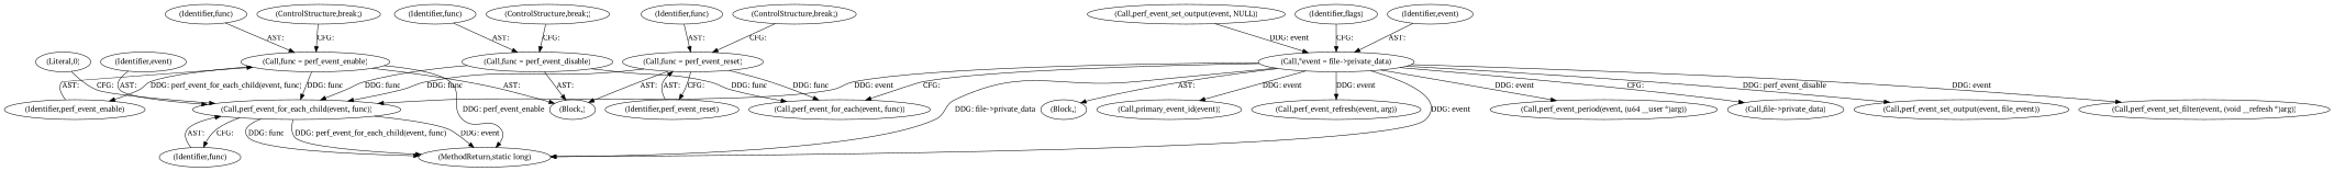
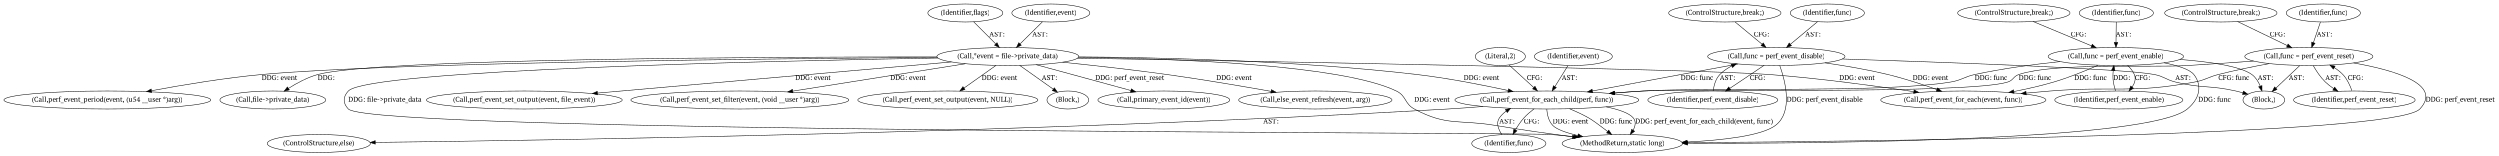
  digraph {
    fontname="PT Serif"
    node [fontname="PT Serif"]
    edge [fontname="PT Serif"]
-   n1 [label="(Call,perf_event_for_each_child(event, func))"]
+   n1 [label="(Call,perf_event_for_each_child(perf, func))"]
+   n2 [label="(ControlStructure,else)"]
    n3 [label="(MethodReturn,static long)"]
    n4 [label="(Identifier,func)"]
    n5 [label="(Call,*event = file->private_data)"]
    n6 [label="(Call,perf_event_for_each(event, func))"]
-   n7 [label="(Call,perf_event_period(event, (u64 __user *)arg))"]
+   n7 [label="(Call,perf_event_period(event, (u54 __user *)arg))"]
    n8 [label="(Call,file->private_data)"]
    n9 [label="(Call,perf_event_set_output(event, file_event))"]
-   n10 [label="(Call,perf_event_set_filter(event, (void __refresh *)arg))"]
+   n10 [label="(Call,perf_event_set_filter(event, (void __user *)arg))"]
    n11 [label="(Call,perf_event_set_output(event, NULL))"]
    n12 [label="(Block,)"]
    n13 [label="(Call,primary_event_id(event))"]
-   n14 [label="(Call,perf_event_refresh(event, arg))"]
+   n14 [label="(Call,else_event_refresh(event, arg))"]
    n15 [label="(Call,func = perf_event_disable)"]
    n16 [label="(Block,)"]
+   n17 [label="(Identifier,perf_event_disable)"]
    n18 [label="(Call,func = perf_event_enable)"]
    n19 [label="(Identifier,perf_event_enable)"]
    n20 [label="(Call,func = perf_event_reset)"]
    n21 [label="(Identifier,perf_event_reset)"]
    n22 [label="(ControlStructure,break;)"]
    n23 [label="(Identifier,flags)"]
    n24 [label="(ControlStructure,break;)"]
    n25 [label="(ControlStructure,break;)"]
-   n26 [label="(Literal,0)"]
+   n26 [label="(Literal,2)"]
    n27 [label="(Identifier,func)"]
    n28 [label="(Identifier,event)"]
    n29 [label="(Identifier,func)"]
    n30 [label="(Identifier,event)"]
    n31 [label="(Identifier,func)"]
+   n1 -> n2 [label="AST: "]
    n1 -> n3 [label="DDG: event"]
    n1 -> n3 [label="DDG: func"]
    n1 -> n3 [label="DDG: perf_event_for_each_child(event, func)"]
    n1 -> n4 [label="CFG: "]
    n4 -> n1 [label="AST: "]
    n5 -> n1 [label="DDG: event"]
    n5 -> n3 [label="DDG: file->private_data"]
    n5 -> n3 [label="DDG: event"]
-   n5 -> n6 [label="CFG: "]
+   n5 -> n6 [label="DDG: event"]
    n5 -> n7 [label="DDG: event"]
-   n5 -> n8 [label="CFG: "]
-   n5 -> n9 [label="DDG: perf_event_disable"]
+   n5 -> n8 [label="DDG: "]
+   n5 -> n9 [label="DDG: event"]
    n5 -> n10 [label="DDG: event"]
-   n11 -> n5 [label="DDG: event"]
+   n5 -> n11 [label="DDG: event"]
    n5 -> n12 [label="AST: "]
-   n5 -> n13 [label="DDG: event"]
+   n5 -> n13 [label="DDG: perf_event_reset"]
    n5 -> n14 [label="DDG: event"]
    n15 -> n1 [label="DDG: func"]
-   n15 -> n6 [label="DDG: func"]
+   n15 -> n3 [label="DDG: perf_event_disable"]
+   n15 -> n6 [label="DDG: event"]
    n15 -> n16 [label="AST: "]
+   n15 -> n17 [label="CFG: "]
+   n17 -> n15 [label="AST: "]
    n18 -> n1 [label="DDG: func"]
-   n18 -> n3 [label="DDG: perf_event_enable"]
+   n18 -> n3 [label="DDG: func"]
+   n18 -> n6 [label="DDG: func"]
    n18 -> n16 [label="AST: "]
-   n18 -> n19 [label="DDG: perf_event_for_each_child(event, func)"]
-   n19 -> n18 [label="AST: "]
+   n18 -> n19 [label="CFG: "]
+   n19 -> n18 [label="DDG: "]
    n20 -> n1 [label="DDG: func"]
-   n20 -> n6 [label="DDG: func"]
+   n20 -> n3 [label="DDG: perf_event_reset"]
+   n20 -> n6 [label="CFG: func"]
    n20 -> n16 [label="AST: "]
-   n20 -> n21 [label="CFG: "]
-   n21 -> n20 [label="AST: "]
+   n20 -> n21 [label="AST: "]
+   n21 -> n20 [label="CFG: "]
    n22 -> n20 [label="CFG: "]
-   n23 -> n5 [label="CFG: "]
+   n23 -> n5 [label="AST: "]
    n24 -> n15 [label="CFG: "]
    n25 -> n18 [label="CFG: "]
    n26 -> n1 [label="CFG: "]
    n27 -> n15 [label="AST: "]
    n28 -> n5 [label="AST: "]
    n29 -> n18 [label="AST: "]
    n30 -> n1 [label="AST: "]
    n31 -> n20 [label="AST: "]
  }
